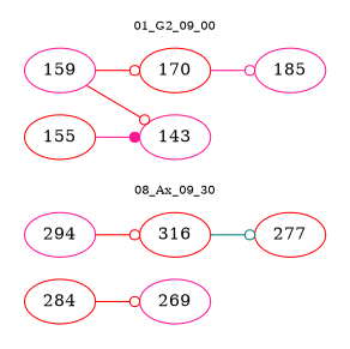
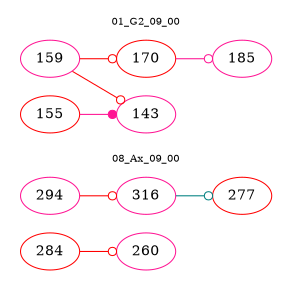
  digraph {
    rankdir=LR
    node [color=deeppink]
    edge [arrowhead=odot color=red]
    n1 [label=294]
    n2 [color=red label=284]
-   n3 [color=red label=316]
-   n4 [label=269]
+   n3 [label=316]
+   n4 [label=260]
    n5 [color=red label=277]
    n6 [label=159]
    n7 [color=red label=155]
    n8 [color=red label=170]
    n9 [label=143]
    n10 [label=185]
    subgraph cluster_1 {
      color=white
      fontsize=10
-     label="08_Ax_09_30"
+     label="08_Ax_09_00"
      n1
      n2
      n3
      n4
      n5
    }
    subgraph cluster_2 {
      color=white
      fontsize=10
      label="01_G2_09_00"
      n6
      n7
      n8
      n9
      n10
    }
    n1 -> n3
    n2 -> n4
    n3 -> n5 [color=teal]
    n6 -> n8
    n6 -> n9
    n7 -> n9 [arrowhead=dot color=deeppink]
    n8 -> n10 [color=deeppink]
  }
